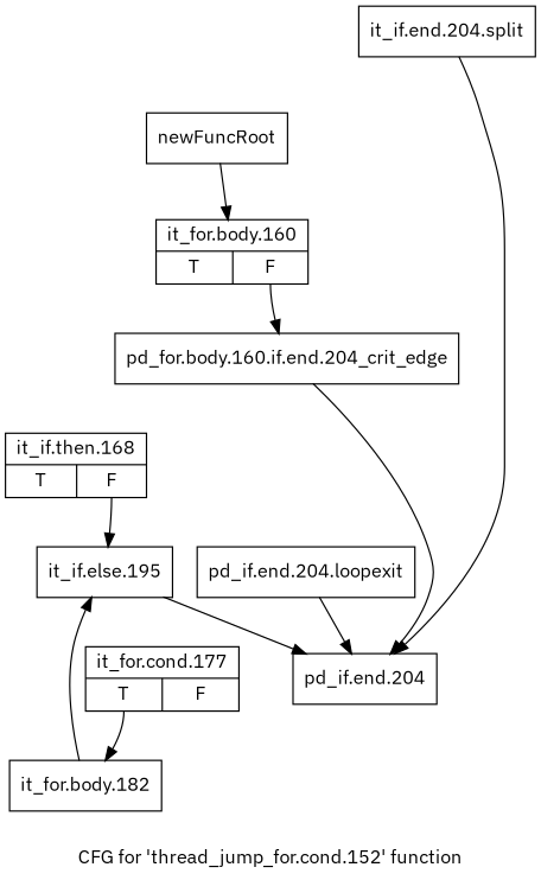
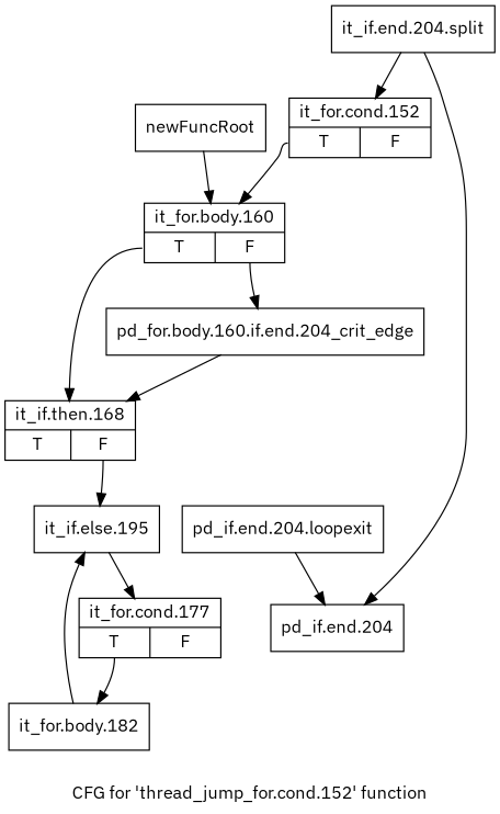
  digraph {
    fontname="IBM Plex Sans"
    label="CFG for 'thread_jump_for.cond.152' function"
    node [fontname="IBM Plex Sans" shape=record]
    edge [fontname="IBM Plex Sans"]
    n1 [label="{newFuncRoot}"]
    n2 [label="{it_for.body.160|{<s0>T|<s1>F}}"]
+   n3 [label="{it_for.cond.152|{<s0>T|<s1>F}}"]
    n4 [label="{it_if.then.168|{<s0>T|<s1>F}}"]
    n5 [label="{pd_for.body.160.if.end.204_crit_edge}"]
    n6 [label="{it_if.else.195}"]
    n7 [label="{pd_if.end.204}"]
    n8 [label="{it_if.end.204.split}"]
    n9 [label="{it_for.cond.177|{<s0>T|<s1>F}}"]
    n10 [label="{it_for.body.182}"]
    n11 [label="{pd_if.end.204.loopexit}"]
    n1 -> n2
+   n2 -> n4 [tailport=s0]
    n2 -> n5 [tailport=s1]
+   n3 -> n2 [tailport=s0]
    n4 -> n6 [tailport=s1]
-   n5 -> n7
-   n6 -> n7
+   n5 -> n4
+   n6 -> n9
+   n8 -> n3
    n8 -> n7
    n9 -> n10 [tailport=s0]
    n10 -> n6
    n11 -> n7
  }
